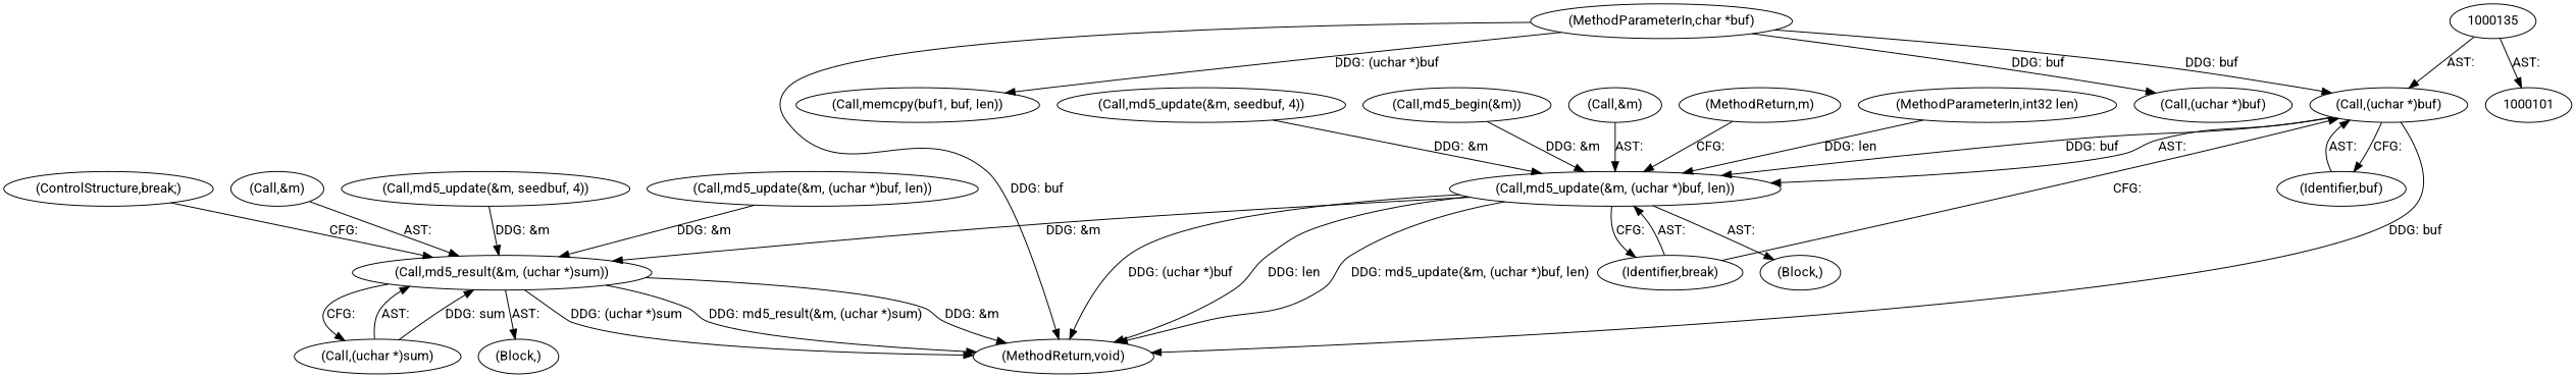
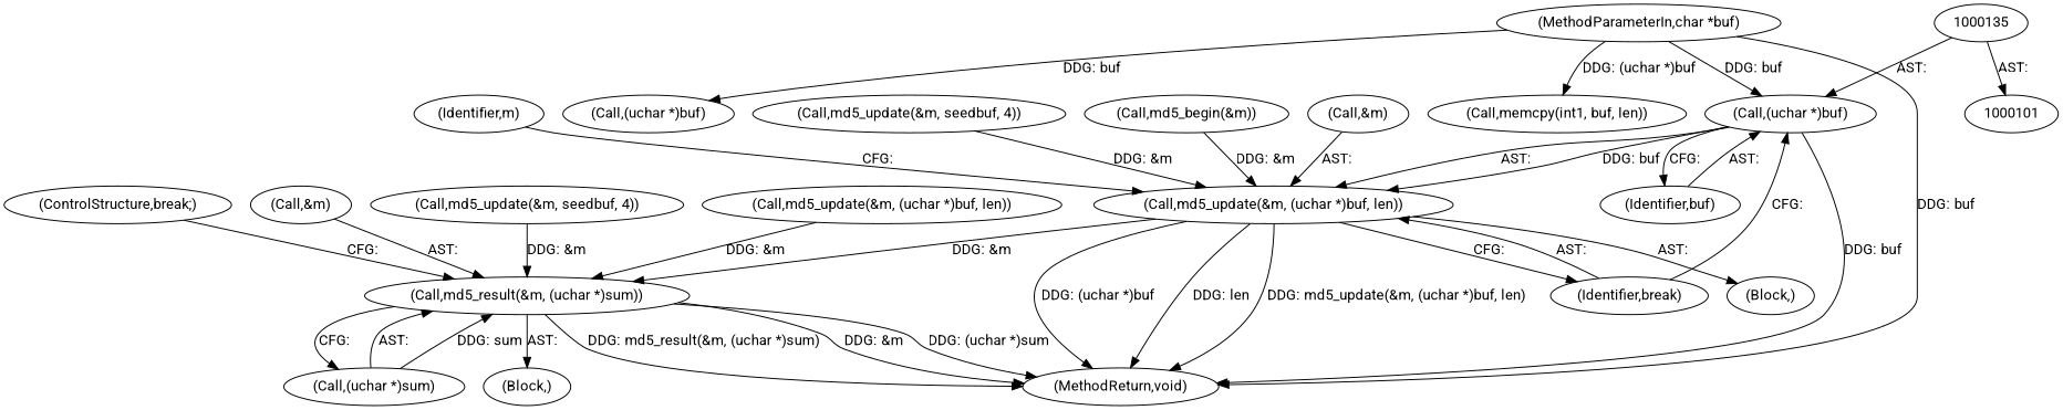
  digraph {
    fontname=Roboto
    node [fontname=Roboto]
    edge [fontname=Roboto]
    n1 [label="(Call,(uchar *)buf)"]
    n2 [label="(Call,md5_update(&m, (uchar *)buf, len))"]
    n3 [label="(Identifier,buf)"]
    n4 [label="(MethodReturn,void)"]
    n5 [label="(Call,md5_result(&m, (uchar *)sum))"]
    n6 [label="(Identifier,break)"]
    n7 [label="(Block,)"]
    n8 [label="(MethodParameterIn,char *buf)"]
-   n9 [label="(Call,memcpy(buf1, buf, len))"]
+   n9 [label="(Call,memcpy(int1, buf, len))"]
    n10 [label="(Call,(uchar *)buf)"]
    n11 [label="(Call,(uchar *)sum)"]
    n12 [label="(Block,)"]
-   n13 [label="(MethodReturn,m)"]
+   n13 [label="(Identifier,m)"]
    n14 [label="(ControlStructure,break;)"]
    n15 [label="(Call,&m)"]
    n16 [label="(Call,md5_update(&m, seedbuf, 4))"]
-   n17 [label="(MethodParameterIn,int32 len)"]
    n18 [label="(Call,md5_update(&m, seedbuf, 4))"]
    n19 [label="(Call,md5_begin(&m))"]
    n20 [label="(Call,md5_update(&m, (uchar *)buf, len))"]
    n21 [label="(Call,&m)"]
    1000135
    1000101
    n1 -> n2 [label="AST: "]
    n1 -> n2 [label="DDG: buf"]
    n1 -> n3 [label="CFG: "]
    n1 -> n4 [label="DDG: buf"]
    n2 -> n4 [label="DDG: (uchar *)buf"]
    n2 -> n4 [label="DDG: len"]
    n2 -> n4 [label="DDG: md5_update(&m, (uchar *)buf, len)"]
    n2 -> n5 [label="DDG: &m"]
    n2 -> n6 [label="CFG: "]
    n2 -> n7 [label="AST: "]
    n3 -> n1 [label="AST: "]
    n5 -> n4 [label="DDG: md5_result(&m, (uchar *)sum)"]
    n5 -> n4 [label="DDG: &m"]
    n5 -> n4 [label="DDG: (uchar *)sum"]
    n5 -> n11 [label="CFG: "]
    n5 -> n12 [label="AST: "]
    n6 -> n1 [label="CFG: "]
    n6 -> n2 [label="AST: "]
    n8 -> n1 [label="DDG: buf"]
    n8 -> n4 [label="DDG: buf"]
    n8 -> n9 [label="DDG: (uchar *)buf"]
    n8 -> n10 [label="DDG: buf"]
    n11 -> n5 [label="AST: "]
    n11 -> n5 [label="DDG: sum"]
    n13 -> n2 [label="CFG: "]
    n14 -> n5 [label="CFG: "]
    n15 -> n5 [label="AST: "]
    n16 -> n5 [label="DDG: &m"]
-   n17 -> n2 [label="DDG: len"]
    n18 -> n2 [label="DDG: &m"]
    n19 -> n2 [label="DDG: &m"]
    n20 -> n5 [label="DDG: &m"]
    n21 -> n2 [label="AST: "]
    1000135 -> n1 [label="AST: "]
    1000135 -> 1000101 [label="AST: "]
  }
